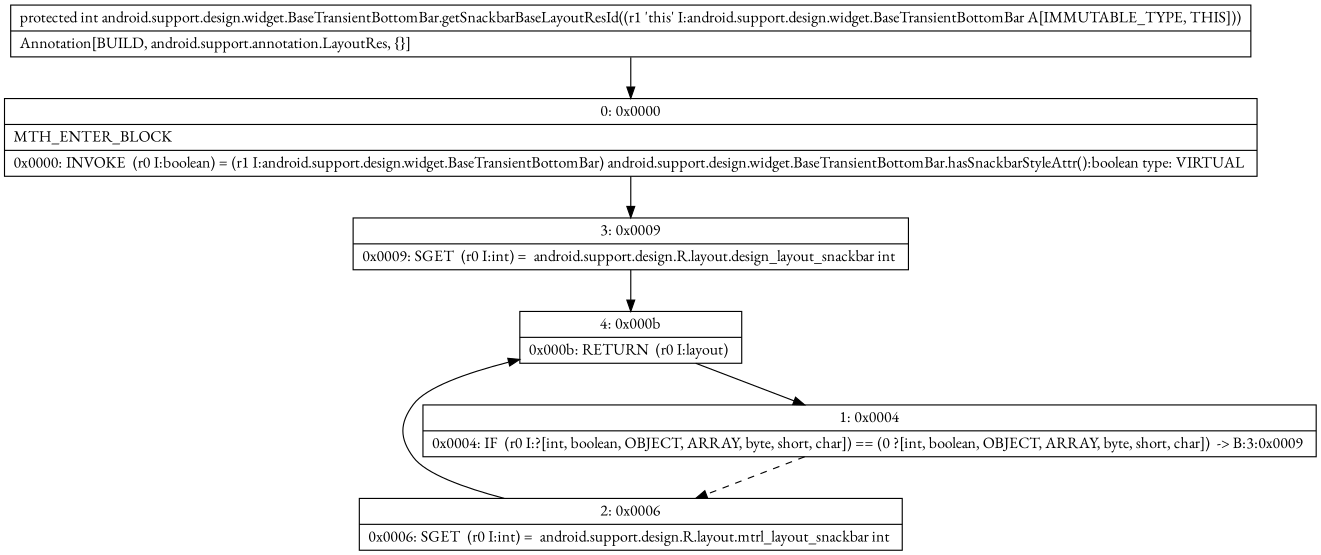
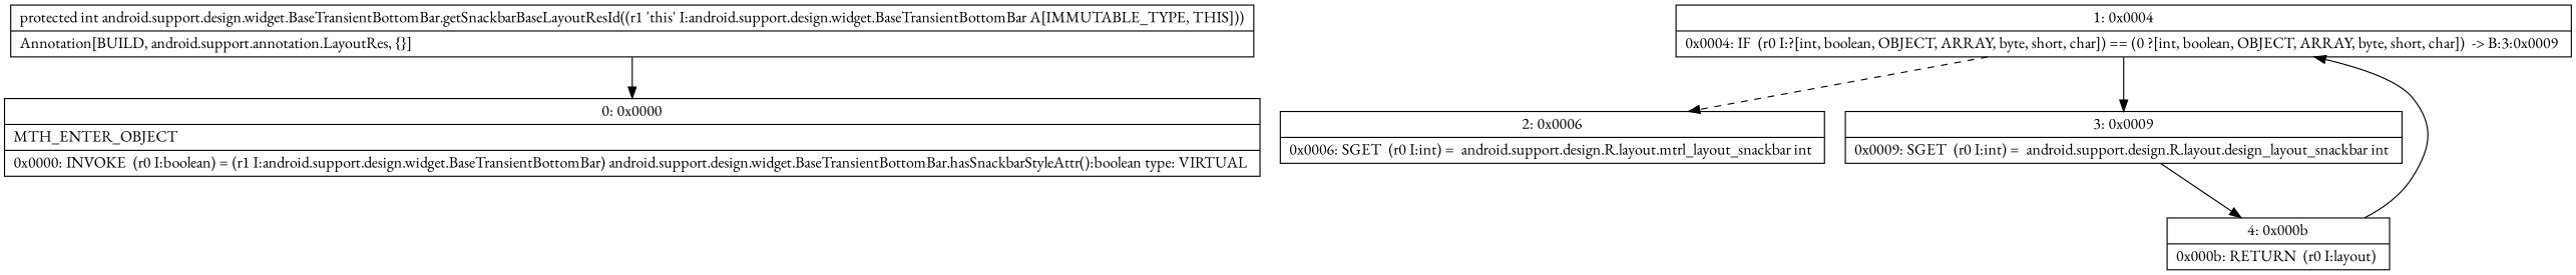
  digraph {
    fontname="EB Garamond"
    node [fontname="EB Garamond" shape=record]
    edge [fontname="EB Garamond"]
-   n1 [label="{0\:\ 0x0000|MTH_ENTER_BLOCK\l|0x0000: INVOKE  (r0 I:boolean) = (r1 I:android.support.design.widget.BaseTransientBottomBar) android.support.design.widget.BaseTransientBottomBar.hasSnackbarStyleAttr():boolean type: VIRTUAL \l}"]
+   n1 [label="{0\:\ 0x0000|MTH_ENTER_OBJECT\l|0x0000: INVOKE  (r0 I:boolean) = (r1 I:android.support.design.widget.BaseTransientBottomBar) android.support.design.widget.BaseTransientBottomBar.hasSnackbarStyleAttr():boolean type: VIRTUAL \l}"]
    n2 [label="{1\:\ 0x0004|0x0004: IF  (r0 I:?[int, boolean, OBJECT, ARRAY, byte, short, char]) == (0 ?[int, boolean, OBJECT, ARRAY, byte, short, char])  \-\> B:3:0x0009 \l}"]
    n3 [label="{2\:\ 0x0006|0x0006: SGET  (r0 I:int) =  android.support.design.R.layout.mtrl_layout_snackbar int \l}"]
    n4 [label="{3\:\ 0x0009|0x0009: SGET  (r0 I:int) =  android.support.design.R.layout.design_layout_snackbar int \l}"]
    n5 [label="{4\:\ 0x000b|0x000b: RETURN  (r0 I:layout) \l}"]
    n6 [label="{protected int android.support.design.widget.BaseTransientBottomBar.getSnackbarBaseLayoutResId((r1 'this' I:android.support.design.widget.BaseTransientBottomBar A[IMMUTABLE_TYPE, THIS]))  | Annotation[BUILD, android.support.annotation.LayoutRes, \{\}]\l}"]
    n2 -> n3 [style=dashed]
-   n1 -> n4
-   n3 -> n5
+   n2 -> n4
    n4 -> n5
    n5 -> n2
    n6 -> n1
  }
